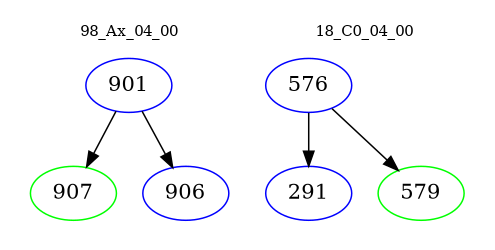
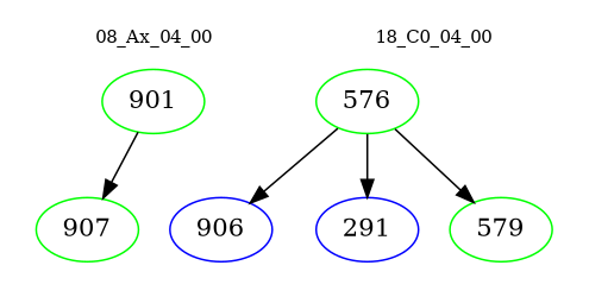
  digraph {
    node [color=blue]
    edge [color=black]
-   n1 [label=901]
+   n1 [color=green label=901]
    n2 [color=green label=907]
    n3 [label=906]
-   n4 [label=576]
+   n4 [color=green label=576]
    n5 [label=291]
    n6 [color=green label=579]
    subgraph cluster_1 {
      color=white
      fontsize=10
-     label="98_Ax_04_00"
+     label="08_Ax_04_00"
      n1
      n2
      n3
    }
    subgraph cluster_2 {
      color=white
      fontsize=10
      label="18_C0_04_00"
      n4
      n5
      n6
    }
    n1 -> n2
-   n1 -> n3
+   n4 -> n3
    n4 -> n5
    n4 -> n6
  }
